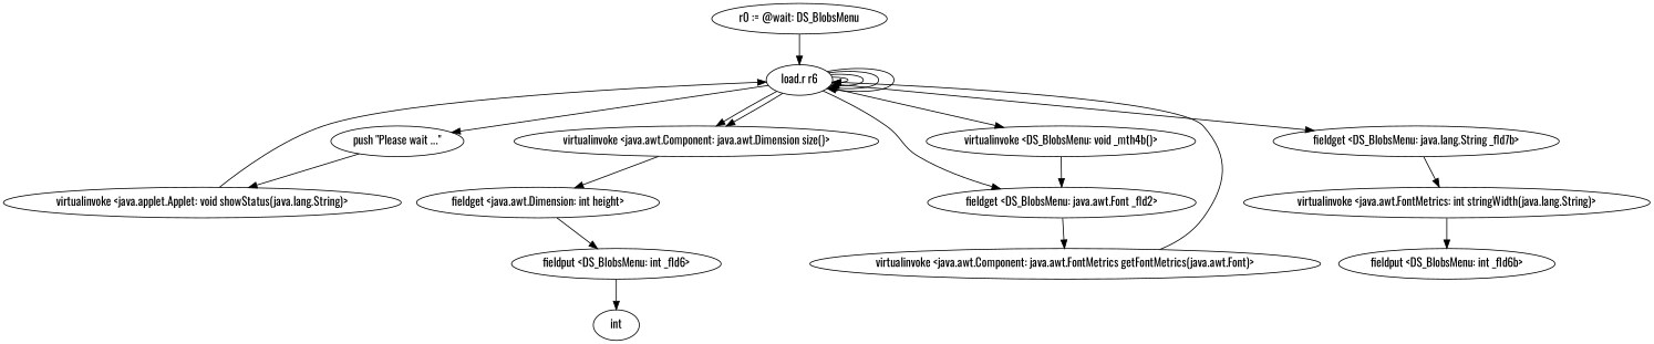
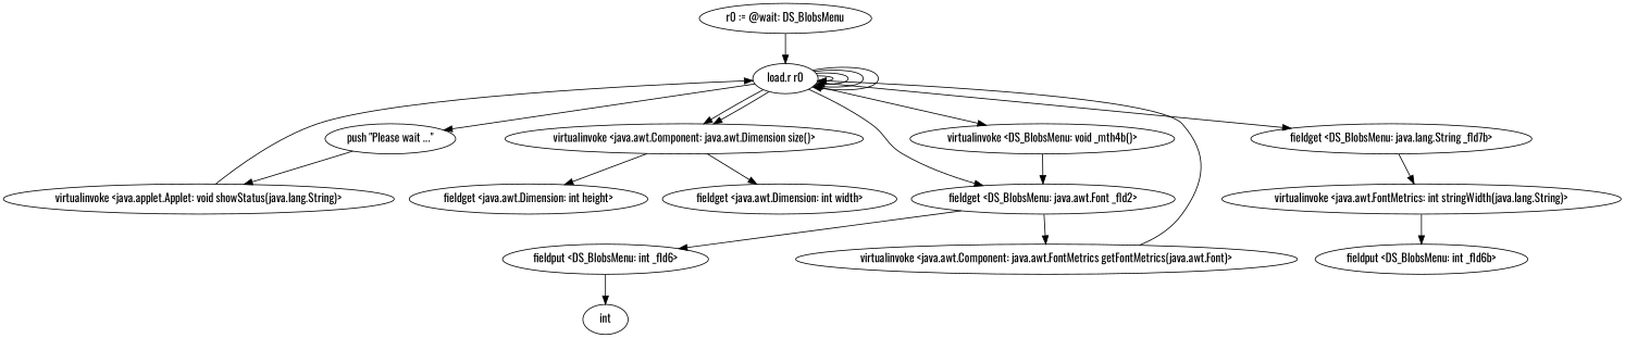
  digraph {
    fontname=Oswald
    node [fontname=Oswald]
    edge [fontname=Oswald]
    n1 [label="r0 := @wait: DS_BlobsMenu"]
-   "load.r r0" [label="load.r r6"]
+   "load.r r0"
    "virtualinvoke <DS_BlobsMenu: void _mth4b()>"
    "push \"Please wait ...\""
    "fieldget <DS_BlobsMenu: java.awt.Font _fld2>"
    "fieldget <DS_BlobsMenu: java.lang.String _fld7b>"
    "virtualinvoke <java.awt.Component: java.awt.Dimension size()>"
    "virtualinvoke <java.applet.Applet: void showStatus(java.lang.String)>"
    "virtualinvoke <java.awt.Component: java.awt.FontMetrics getFontMetrics(java.awt.Font)>"
    "virtualinvoke <java.awt.FontMetrics: int stringWidth(java.lang.String)>"
+   "fieldget <java.awt.Dimension: int width>"
    "fieldget <java.awt.Dimension: int height>"
    "fieldput <DS_BlobsMenu: int _fld6b>"
    "fieldput <DS_BlobsMenu: int _fld6>"
    n15 [label=int]
    n1 -> "load.r r0"
    "load.r r0" -> "load.r r0"
    "load.r r0" -> "load.r r0"
    "load.r r0" -> "load.r r0"
    "load.r r0" -> "load.r r0"
    "load.r r0" -> "virtualinvoke <DS_BlobsMenu: void _mth4b()>"
    "load.r r0" -> "push \"Please wait ...\""
    "load.r r0" -> "fieldget <DS_BlobsMenu: java.awt.Font _fld2>"
    "load.r r0" -> "fieldget <DS_BlobsMenu: java.lang.String _fld7b>"
    "load.r r0" -> "virtualinvoke <java.awt.Component: java.awt.Dimension size()>"
    "load.r r0" -> "virtualinvoke <java.awt.Component: java.awt.Dimension size()>"
    "virtualinvoke <DS_BlobsMenu: void _mth4b()>" -> "fieldget <DS_BlobsMenu: java.awt.Font _fld2>"
    "push \"Please wait ...\"" -> "virtualinvoke <java.applet.Applet: void showStatus(java.lang.String)>"
    "fieldget <DS_BlobsMenu: java.awt.Font _fld2>" -> "virtualinvoke <java.awt.Component: java.awt.FontMetrics getFontMetrics(java.awt.Font)>"
    "fieldget <DS_BlobsMenu: java.lang.String _fld7b>" -> "virtualinvoke <java.awt.FontMetrics: int stringWidth(java.lang.String)>"
+   "virtualinvoke <java.awt.Component: java.awt.Dimension size()>" -> "fieldget <java.awt.Dimension: int width>"
    "virtualinvoke <java.awt.Component: java.awt.Dimension size()>" -> "fieldget <java.awt.Dimension: int height>"
    "virtualinvoke <java.applet.Applet: void showStatus(java.lang.String)>" -> "load.r r0"
    "virtualinvoke <java.awt.Component: java.awt.FontMetrics getFontMetrics(java.awt.Font)>" -> "load.r r0"
    "virtualinvoke <java.awt.FontMetrics: int stringWidth(java.lang.String)>" -> "fieldput <DS_BlobsMenu: int _fld6b>"
-   "fieldget <java.awt.Dimension: int height>" -> "fieldput <DS_BlobsMenu: int _fld6>"
+   "fieldget <DS_BlobsMenu: java.awt.Font _fld2>" -> "fieldput <DS_BlobsMenu: int _fld6>"
    "fieldput <DS_BlobsMenu: int _fld6>" -> n15
  }
